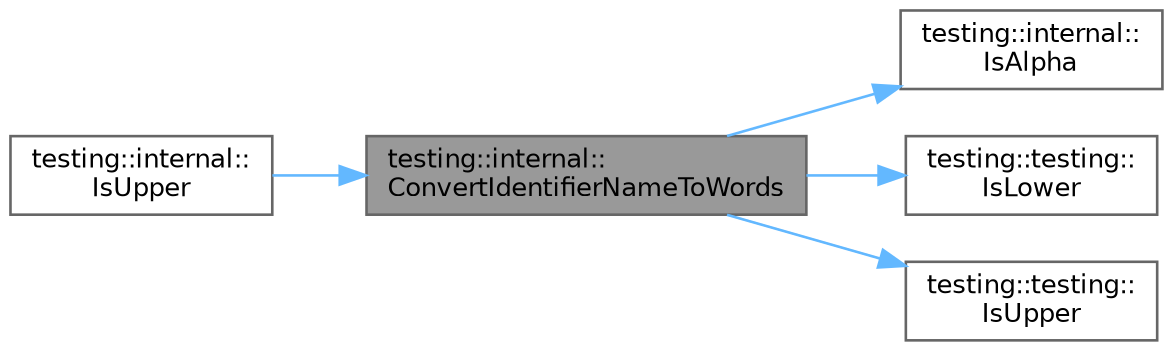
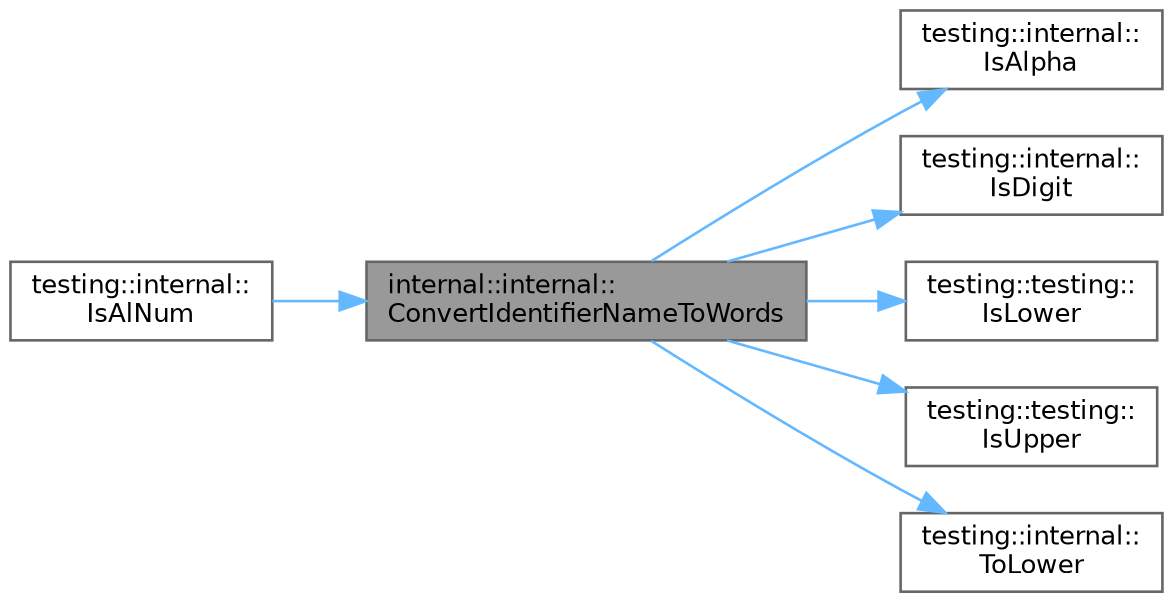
  digraph {
    rankdir=LR
    node [color=grey40 fillcolor=white fontname=Helvetica fontsize=10 shape=box style=filled]
    edge [color=steelblue1 fontname=Helvetica fontsize=10 labelfontname=Helvetica labelfontsize=10 style=solid]
-   n1 [color=gray40 fillcolor=grey60 fontcolor=black height=0.2 label="testing::internal::\lConvertIdentifierNameToWords" width=0.4]
+   n1 [color=gray40 fillcolor=grey60 fontcolor=black height=0.2 label="internal::internal::\lConvertIdentifierNameToWords" width=0.4]
    n2 [height=0.2 label="testing::internal::\lIsAlpha" width=0.4]
+   n3 [height=0.2 label="testing::internal::\lIsDigit" width=0.4]
    n4 [height=0.2 label="testing::testing::\lIsLower" width=0.4]
    n5 [height=0.2 label="testing::testing::\lIsUpper" width=0.4]
-   n7 [height=0.2 label="testing::internal::\lIsUpper" width=0.4]
+   n6 [height=0.2 label="testing::internal::\lToLower" width=0.4]
+   n7 [height=0.2 label="testing::internal::\lIsAlNum" width=0.4]
    n1 -> n2
+   n1 -> n3
    n1 -> n4
    n1 -> n5
+   n1 -> n6
    n7 -> n1
  }
